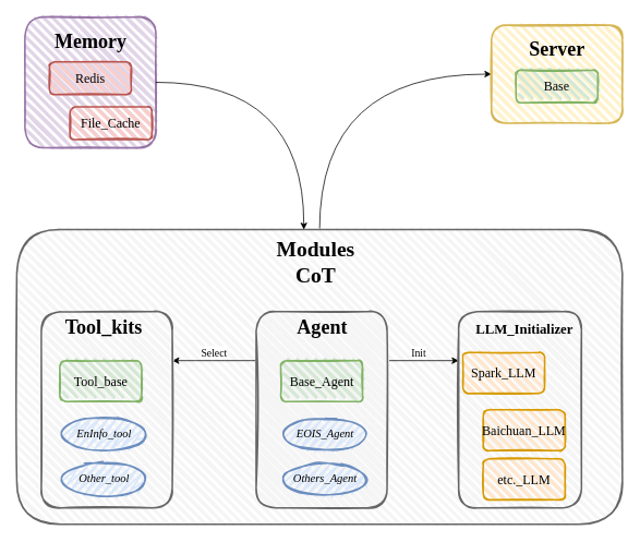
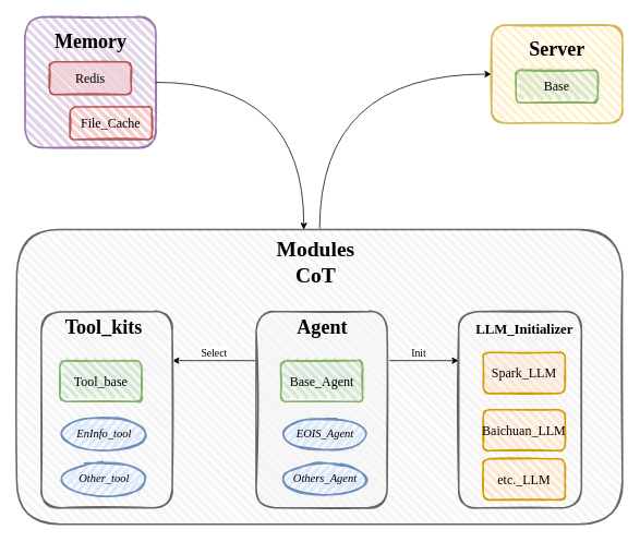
  <mxCell id="0" />
  <mxCell id="1" parent="0" />
  <mxCell id="2" style="edgeStyle=orthogonalEdgeStyle;rounded=0;orthogonalLoop=1;jettySize=auto;html=1;exitX=0.5;exitY=0;exitDx=0;exitDy=0;entryX=0;entryY=0.5;entryDx=0;entryDy=0;curved=1;" edge="1" parent="1" source="3" target="29"><mxGeometry relative="1" as="geometry" /></mxCell>
  <mxCell id="3" value="" style="rounded=1;whiteSpace=wrap;html=1;strokeWidth=2;fillWeight=4;hachureGap=8;hachureAngle=45;sketch=1;fillColor=#f5f5f5;fontColor=#333333;strokeColor=#666666;" vertex="1" parent="1"><mxGeometry x="20" y="280" width="740" height="360" as="geometry" /></mxCell>
  <mxCell id="4" style="edgeStyle=orthogonalEdgeStyle;rounded=0;orthogonalLoop=1;jettySize=auto;html=1;exitX=0;exitY=0.25;exitDx=0;exitDy=0;entryX=1;entryY=0.25;entryDx=0;entryDy=0;curved=1;" edge="1" parent="1" source="8" target="19"><mxGeometry relative="1" as="geometry" /></mxCell>
  <mxCell id="5" value="Select" style="edgeLabel;html=1;align=center;verticalAlign=bottom;resizable=0;points=[];fontFamily=Comic Sans MS;labelPosition=center;verticalLabelPosition=top;fontSize=13;" vertex="1" connectable="0" parent="4"><mxGeometry x="-0.093" relative="1" as="geometry"><mxPoint x="-6" as="offset" /></mxGeometry></mxCell>
  <mxCell id="6" style="edgeStyle=orthogonalEdgeStyle;rounded=0;orthogonalLoop=1;jettySize=auto;html=1;exitX=1;exitY=0.25;exitDx=0;exitDy=0;entryX=0;entryY=0.25;entryDx=0;entryDy=0;" edge="1" parent="1" source="8" target="13"><mxGeometry relative="1" as="geometry" /></mxCell>
  <mxCell id="7" value="Init" style="edgeLabel;html=1;align=center;verticalAlign=bottom;resizable=0;points=[];fontFamily=Comic Sans MS;labelPosition=center;verticalLabelPosition=top;fontSize=13;" vertex="1" connectable="0" parent="6"><mxGeometry x="0.131" relative="1" as="geometry"><mxPoint x="-11" as="offset" /></mxGeometry></mxCell>
  <mxCell id="8" value="" style="rounded=1;whiteSpace=wrap;html=1;strokeWidth=2;fillWeight=4;hachureGap=8;hachureAngle=45;sketch=1;fillColor=#f5f5f5;fontColor=#333333;strokeColor=#666666;" vertex="1" parent="1"><mxGeometry x="312.5" y="380" width="160" height="240" as="geometry" /></mxCell>
  <mxCell id="9" value="Modules&lt;br&gt;CoT" style="text;strokeColor=none;fillColor=none;html=1;fontSize=26;fontStyle=1;verticalAlign=middle;align=center;fontFamily=Comic Sans MS;" vertex="1" parent="1"><mxGeometry x="320" y="290" width="130" height="60" as="geometry" /></mxCell>
  <mxCell id="10" value="Agent" style="text;strokeColor=none;fillColor=none;html=1;fontSize=24;fontStyle=1;verticalAlign=middle;align=center;fontFamily=Comic Sans MS;" vertex="1" parent="1"><mxGeometry x="342.5" y="380" width="100" height="40" as="geometry" /></mxCell>
  <mxCell id="11" value="Base_Agent" style="rounded=1;whiteSpace=wrap;html=1;strokeWidth=2;fillWeight=4;hachureGap=8;hachureAngle=45;fillColor=#d5e8d4;sketch=1;strokeColor=#82b366;fontFamily=Comic Sans MS;fontStyle=0;fontSize=16;" vertex="1" parent="1"><mxGeometry x="342.5" y="440" width="100" height="50" as="geometry" /></mxCell>
  <mxCell id="12" value="EOIS_Agent" style="ellipse;whiteSpace=wrap;html=1;strokeWidth=2;fillWeight=2;hachureGap=8;fillColor=#dae8fc;fillStyle=zigzag;sketch=1;strokeColor=#6c8ebf;fontFamily=Comic Sans MS;fontSize=14;fontStyle=2" vertex="1" parent="1"><mxGeometry x="342.5" y="510" width="107.5" height="40" as="geometry" /></mxCell>
  <mxCell id="13" value="" style="rounded=1;whiteSpace=wrap;html=1;strokeWidth=2;fillWeight=4;hachureGap=8;hachureAngle=45;sketch=1;fillColor=#f5f5f5;fontColor=#333333;strokeColor=#666666;" vertex="1" parent="1"><mxGeometry x="560" y="380" width="150" height="240" as="geometry" /></mxCell>
  <mxCell id="14" value="Others_Agent" style="ellipse;whiteSpace=wrap;html=1;strokeWidth=2;fillWeight=2;hachureGap=8;fillColor=#dae8fc;fillStyle=zigzag;sketch=1;strokeColor=#6c8ebf;fontFamily=Comic Sans MS;fontSize=14;fontStyle=2" vertex="1" parent="1"><mxGeometry x="342.5" y="565" width="107.5" height="40" as="geometry" /></mxCell>
  <mxCell id="15" value="&lt;font style=&quot;font-size: 17px;&quot;&gt;LLM_Initializer&lt;/font&gt;" style="text;strokeColor=none;fillColor=none;html=1;fontSize=24;fontStyle=1;verticalAlign=middle;align=center;fontFamily=Comic Sans MS;" vertex="1" parent="1"><mxGeometry x="590" y="380" width="100" height="40" as="geometry" /></mxCell>
- <mxCell id="16" value="Spark_LLM" style="rounded=1;whiteSpace=wrap;html=1;strokeWidth=2;fillWeight=4;hachureGap=8;hachureAngle=45;fillColor=#ffe6cc;sketch=1;strokeColor=#d79b00;fontFamily=Comic Sans MS;fontStyle=0;fontSize=16;" vertex="1" parent="1"><mxGeometry x="565" y="430" width="100" height="50" as="geometry" /></mxCell>
+ <mxCell id="16" value="Spark_LLM" style="rounded=1;whiteSpace=wrap;html=1;strokeWidth=2;fillWeight=4;hachureGap=8;hachureAngle=45;fillColor=#ffe6cc;sketch=1;strokeColor=#d79b00;fontFamily=Comic Sans MS;fontStyle=0;fontSize=16;" vertex="1" parent="1"><mxGeometry x="590" y="430" width="100" height="50" as="geometry" /></mxCell>
  <mxCell id="17" value="Baichuan_LLM" style="rounded=1;whiteSpace=wrap;html=1;strokeWidth=2;fillWeight=4;hachureGap=8;hachureAngle=45;fillColor=#ffe6cc;sketch=1;strokeColor=#d79b00;fontFamily=Comic Sans MS;fontStyle=0;fontSize=16;" vertex="1" parent="1"><mxGeometry x="590" y="500" width="100" height="50" as="geometry" /></mxCell>
  <mxCell id="18" value="etc._LLM" style="rounded=1;whiteSpace=wrap;html=1;strokeWidth=2;fillWeight=4;hachureGap=8;hachureAngle=45;fillColor=#ffe6cc;sketch=1;strokeColor=#d79b00;fontFamily=Comic Sans MS;fontStyle=0;fontSize=16;" vertex="1" parent="1"><mxGeometry x="590" y="560" width="100" height="50" as="geometry" /></mxCell>
  <mxCell id="19" value="" style="rounded=1;whiteSpace=wrap;html=1;strokeWidth=2;fillWeight=4;hachureGap=8;hachureAngle=45;sketch=1;fillColor=#f5f5f5;fontColor=#333333;strokeColor=#666666;" vertex="1" parent="1"><mxGeometry x="50" y="380" width="160" height="240" as="geometry" /></mxCell>
  <mxCell id="20" value="Tool_kits" style="text;strokeColor=none;fillColor=none;html=1;fontSize=24;fontStyle=1;verticalAlign=middle;align=center;fontFamily=Comic Sans MS;" vertex="1" parent="1"><mxGeometry x="76.25" y="380" width="100" height="40" as="geometry" /></mxCell>
  <mxCell id="21" value="Tool_base" style="rounded=1;whiteSpace=wrap;html=1;strokeWidth=2;fillWeight=4;hachureGap=8;hachureAngle=45;fillColor=#d5e8d4;sketch=1;strokeColor=#82b366;fontFamily=Comic Sans MS;fontStyle=0;fontSize=16;" vertex="1" parent="1"><mxGeometry x="72.5" y="440" width="100" height="50" as="geometry" /></mxCell>
  <mxCell id="22" value="EnInfo_tool" style="ellipse;whiteSpace=wrap;html=1;strokeWidth=2;fillWeight=2;hachureGap=8;fillColor=#dae8fc;fillStyle=zigzag;sketch=1;strokeColor=#6c8ebf;fontFamily=Comic Sans MS;fontSize=14;fontStyle=2" vertex="1" parent="1"><mxGeometry x="72.5" y="510" width="107.5" height="40" as="geometry" /></mxCell>
  <mxCell id="23" value="Other_tool" style="ellipse;whiteSpace=wrap;html=1;strokeWidth=2;fillWeight=2;hachureGap=8;fillColor=#dae8fc;fillStyle=zigzag;sketch=1;strokeColor=#6c8ebf;fontFamily=Comic Sans MS;fontSize=14;fontStyle=2" vertex="1" parent="1"><mxGeometry x="72.5" y="565" width="107.5" height="40" as="geometry" /></mxCell>
  <mxCell id="24" value="" style="rounded=1;whiteSpace=wrap;html=1;strokeWidth=2;fillWeight=4;hachureGap=8;hachureAngle=45;fillColor=#e1d5e7;sketch=1;strokeColor=#9673a6;fontFamily=Comic Sans MS;fontStyle=1;fontSize=18;" vertex="1" parent="1"><mxGeometry x="30" y="20" width="160" height="160" as="geometry" /></mxCell>
  <mxCell id="25" value="Memory" style="text;strokeColor=none;fillColor=none;html=1;fontSize=24;fontStyle=1;verticalAlign=middle;align=center;fontFamily=Comic Sans MS;" vertex="1" parent="1"><mxGeometry x="60" y="30" width="100" height="40" as="geometry" /></mxCell>
  <mxCell id="26" value="Redis" style="rounded=1;whiteSpace=wrap;html=1;strokeWidth=2;fillWeight=4;hachureGap=8;hachureAngle=45;sketch=1;fontFamily=Comic Sans MS;fontStyle=0;fontSize=16;fillColor=#f8cecc;strokeColor=#b85450;" vertex="1" parent="1"><mxGeometry x="60" y="75" width="100" height="40" as="geometry" /></mxCell>
  <mxCell id="27" value="File_Cache" style="rounded=1;whiteSpace=wrap;html=1;strokeWidth=2;fillWeight=4;hachureGap=8;hachureAngle=45;sketch=1;fontFamily=Comic Sans MS;fontStyle=0;fontSize=16;fillColor=#f8cecc;strokeColor=#b85450;" vertex="1" parent="1"><mxGeometry x="85" y="130" width="100" height="40" as="geometry" /></mxCell>
  <mxCell id="28" style="edgeStyle=orthogonalEdgeStyle;rounded=0;orthogonalLoop=1;jettySize=auto;html=1;exitX=1;exitY=0.5;exitDx=0;exitDy=0;entryX=0.474;entryY=0;entryDx=0;entryDy=0;entryPerimeter=0;curved=1;" edge="1" parent="1" source="24" target="3"><mxGeometry relative="1" as="geometry" /></mxCell>
  <mxCell id="29" value="" style="rounded=1;whiteSpace=wrap;html=1;strokeWidth=2;fillWeight=4;hachureGap=8;hachureAngle=45;fillColor=#fff2cc;sketch=1;strokeColor=#d6b656;fontFamily=Comic Sans MS;fontStyle=1;fontSize=18;" vertex="1" parent="1"><mxGeometry x="600" y="30" width="160" height="120" as="geometry" /></mxCell>
  <mxCell id="30" value="Server" style="text;strokeColor=none;fillColor=none;html=1;fontSize=24;fontStyle=1;verticalAlign=middle;align=center;fontFamily=Comic Sans MS;" vertex="1" parent="1"><mxGeometry x="630" y="40" width="100" height="40" as="geometry" /></mxCell>
  <mxCell id="31" value="Base" style="rounded=1;whiteSpace=wrap;html=1;strokeWidth=2;fillWeight=4;hachureGap=8;hachureAngle=45;sketch=1;fontFamily=Comic Sans MS;fontStyle=0;fontSize=16;fillColor=#d5e8d4;strokeColor=#82b366;" vertex="1" parent="1"><mxGeometry x="630" y="85" width="100" height="40" as="geometry" /></mxCell>
